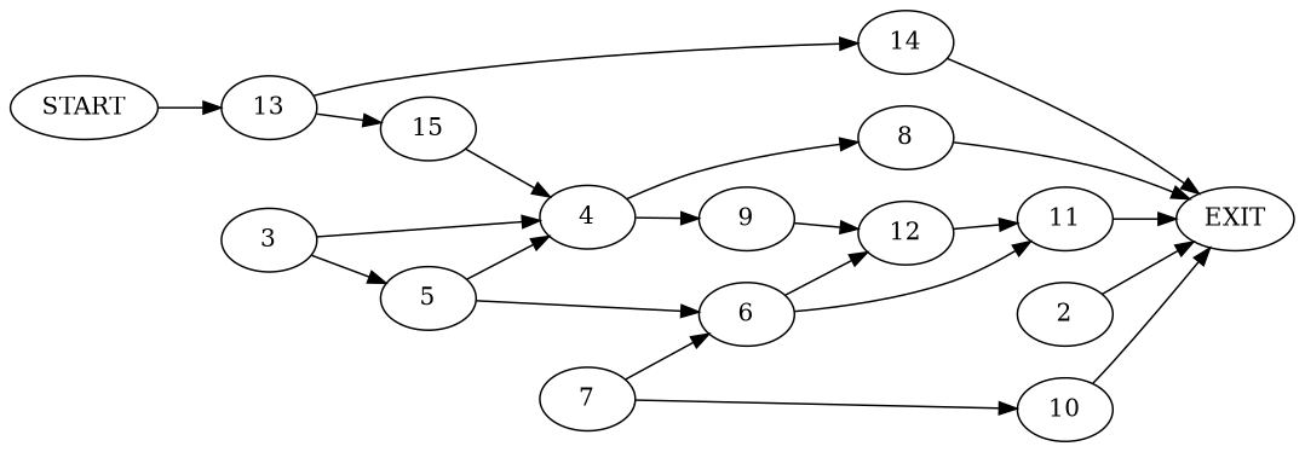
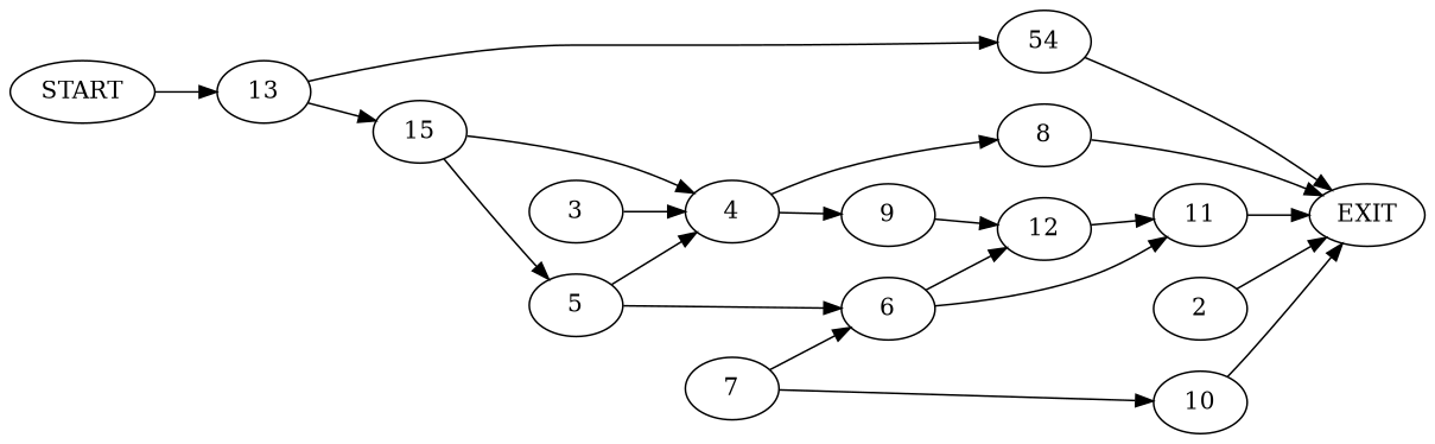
  digraph {
    rankdir=LR
    n1 [label=START]
    13
-   14
+   14 [label=54]
    15
    n5 [label=EXIT]
    2
    3
    4
    5
    8
    9
    6
    12
    11
    7
    10
    n1 -> 13
    13 -> 14
    13 -> 15
    14 -> n5
    15 -> 4
    2 -> n5
    3 -> 4
-   3 -> 5
+   15 -> 5
    4 -> 8
    4 -> 9
    5 -> 4
    5 -> 6
    8 -> n5
    9 -> 12
    6 -> 12
    6 -> 11
    12 -> 11
    11 -> n5
    7 -> 6
    7 -> 10
    10 -> n5
  }
